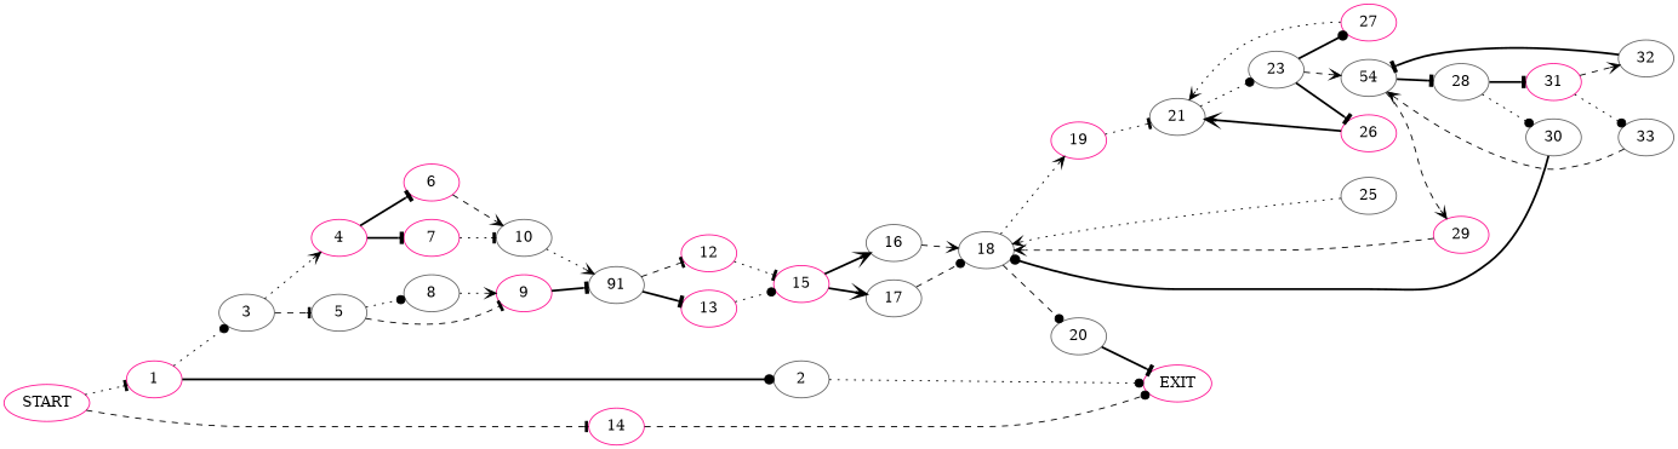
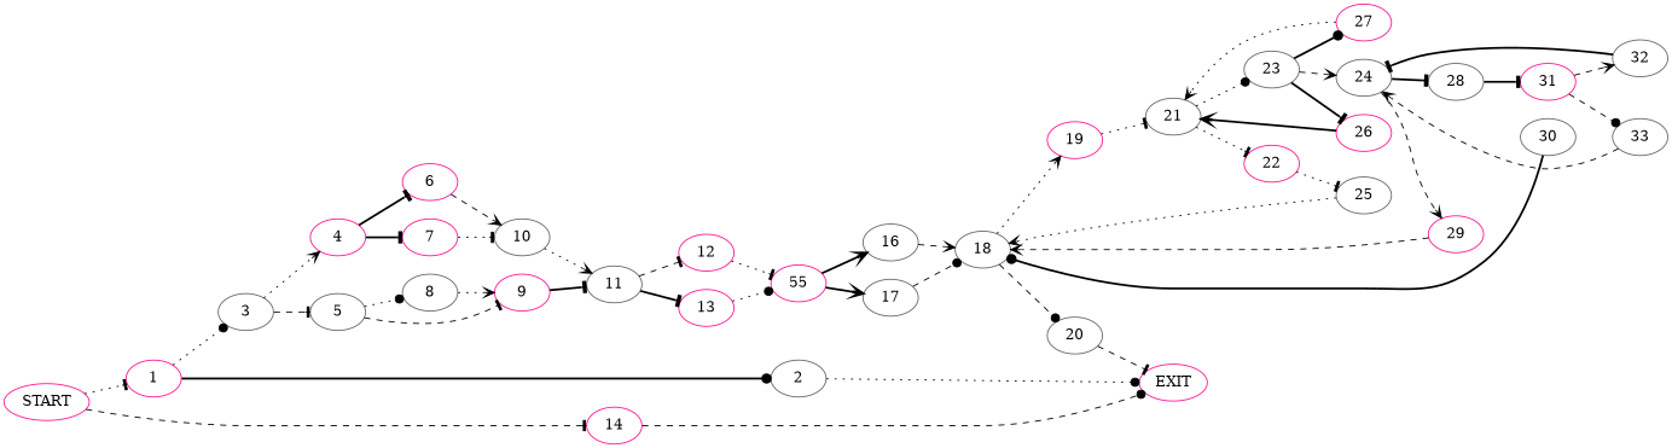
  digraph {
    rankdir=LR
    node [color=gray40]
    edge [arrowhead=tee style=dotted]
    n1 [color=deeppink label=START]
    1 [color=deeppink]
    14 [color=deeppink]
    2
    3
    n6 [color=deeppink label=EXIT]
    4 [color=deeppink]
    5
    6 [color=deeppink]
    7 [color=deeppink]
    8
    9 [color=deeppink]
    10
-   11 [label=91]
+   11
    12 [color=deeppink]
    13 [color=deeppink]
-   15 [color=deeppink]
+   15 [color=deeppink label=55]
    16
    17
    18
    19 [color=deeppink]
    20
    21
+   22 [color=deeppink]
    23
    25
-   24 [label=54]
+   24
    26 [color=deeppink]
    27 [color=deeppink]
    28
    29 [color=deeppink]
    30
    31 [color=deeppink]
    32
    33
    n1 -> 1
    n1 -> 14 [style=dashed]
    1 -> 2 [arrowhead=dot style=bold]
    1 -> 3 [arrowhead=dot]
    14 -> n6 [arrowhead=dot style=dashed]
    2 -> n6 [arrowhead=dot]
    3 -> 4 [arrowhead=vee]
    3 -> 5 [style=dashed]
    4 -> 6 [style=bold]
    4 -> 7 [style=bold]
    5 -> 8 [arrowhead=dot]
    5 -> 9 [style=dashed]
    6 -> 10 [arrowhead=vee style=dashed]
    7 -> 10
    8 -> 9 [arrowhead=vee]
    9 -> 11 [style=bold]
    10 -> 11 [arrowhead=vee]
    11 -> 12 [style=dashed]
    11 -> 13 [style=bold]
    12 -> 15
    13 -> 15 [arrowhead=dot]
    15 -> 16 [arrowhead=vee style=bold]
    15 -> 17 [arrowhead=vee style=bold]
    16 -> 18 [arrowhead=vee style=dashed]
    17 -> 18 [arrowhead=dot style=dashed]
    18 -> 19 [arrowhead=vee]
    18 -> 20 [arrowhead=dot style=dashed]
    19 -> 21
-   20 -> n6 [style=bold]
+   20 -> n6 [style=dashed]
+   21 -> 22
    21 -> 23 [arrowhead=dot]
+   22 -> 25
    23 -> 24 [arrowhead=vee style=dashed]
    23 -> 26 [style=bold]
    23 -> 27 [arrowhead=dot style=bold]
    25 -> 18 [arrowhead=vee]
    24 -> 28 [style=bold]
    24 -> 29 [arrowhead=vee style=dashed]
    26 -> 21 [arrowhead=vee style=bold]
    27 -> 21 [arrowhead=vee]
-   28 -> 30 [arrowhead=dot]
    28 -> 31 [style=bold]
    29 -> 18 [arrowhead=vee style=dashed]
    30 -> 18 [arrowhead=dot style=bold]
    31 -> 32 [arrowhead=vee style=dashed]
-   31 -> 33 [arrowhead=dot]
+   31 -> 33 [arrowhead=dot style=dashed]
    32 -> 24 [style=bold]
    33 -> 24 [arrowhead=vee style=dashed]
  }
